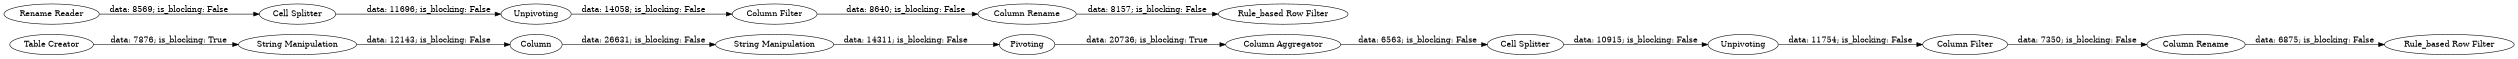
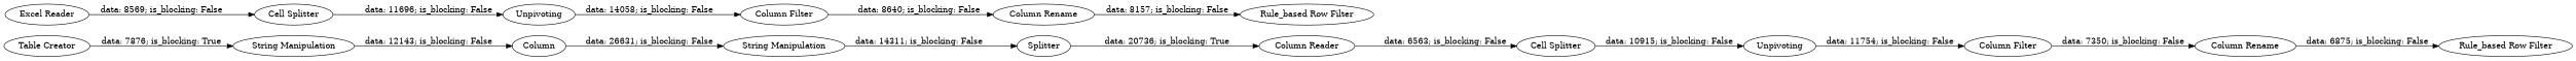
  digraph {
    rankdir=LR
    n1 [label=Column]
    n2 [label="String Manipulation"]
-   n3 [label=Pivoting]
+   n3 [label=Splitter]
    n4 [label="Rule_based Row Filter"]
    n5 [label="String Manipulation"]
-   n6 [label="Column Aggregator"]
+   n6 [label="Column Reader"]
    n7 [label="Column Filter"]
    n8 [label="Column Rename"]
-   n9 [label="Rename Reader"]
+   n9 [label="Excel Reader"]
    n10 [label="Cell Splitter"]
    n11 [label=Unpivoting]
    n12 [label="Column Filter"]
    n13 [label="Column Rename"]
    n14 [label="Rule_based Row Filter"]
    n15 [label=Unpivoting]
    n16 [label="Cell Splitter"]
    n17 [label="Table Creator"]
    n1 -> n2 [label="data: 26631; is_blocking: False"]
    n2 -> n3 [label="data: 14311; is_blocking: False"]
    n3 -> n6 [label="data: 20736; is_blocking: True"]
    n5 -> n1 [label="data: 12143; is_blocking: False"]
    n6 -> n16 [label="data: 6563; is_blocking: False"]
    n7 -> n8 [label="data: 7350; is_blocking: False"]
    n8 -> n4 [label="data: 6875; is_blocking: False"]
    n9 -> n10 [label="data: 8569; is_blocking: False"]
    n10 -> n11 [label="data: 11696; is_blocking: False"]
    n11 -> n12 [label="data: 14058; is_blocking: False"]
    n12 -> n13 [label="data: 8640; is_blocking: False"]
    n13 -> n14 [label="data: 8157; is_blocking: False"]
    n15 -> n7 [label="data: 11754; is_blocking: False"]
    n16 -> n15 [label="data: 10915; is_blocking: False"]
    n17 -> n5 [label="data: 7876; is_blocking: True"]
  }
